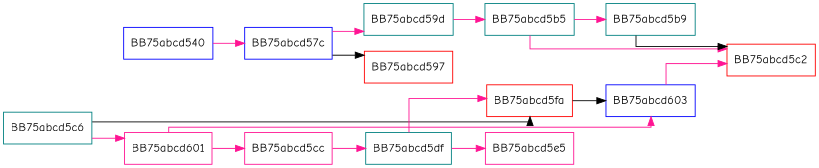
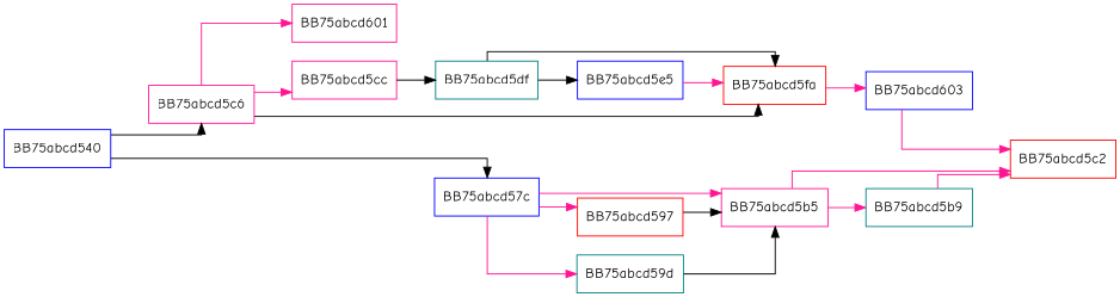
  digraph {
    fontname="Comic Neue"
    rankdir=LR
    splines=ortho
    node [color=deeppink fontname="Comic Neue" shape=box]
    edge [color=deeppink fontname="Comic Neue"]
    BB75abcd540 [color=blue]
-   BB75abcd5c6 [color=teal]
+   BB75abcd5c6
    BB75abcd57c [color=blue]
    BB75abcd601
    BB75abcd5cc
    BB75abcd5fa [color=red]
-   BB75abcd5b5 [color=teal]
+   BB75abcd5b5
    BB75abcd597 [color=red]
    BB75abcd59d [color=teal]
    BB75abcd603 [color=blue]
    BB75abcd5df [color=teal]
    BB75abcd5c2 [color=red]
    BB75abcd5b9 [color=teal]
-   BB75abcd5e5
-   BB75abcd540 -> BB75abcd57c
+   BB75abcd5e5 [color=blue]
+   BB75abcd540 -> BB75abcd5c6 [color=black]
+   BB75abcd540 -> BB75abcd57c [color=black]
    BB75abcd5c6 -> BB75abcd601
-   BB75abcd601 -> BB75abcd5cc
+   BB75abcd5c6 -> BB75abcd5cc
    BB75abcd5c6 -> BB75abcd5fa [color=black]
-   BB75abcd57c -> BB75abcd597 [color=black]
+   BB75abcd57c -> BB75abcd5b5
+   BB75abcd57c -> BB75abcd597
    BB75abcd57c -> BB75abcd59d
-   BB75abcd601 -> BB75abcd603
-   BB75abcd5cc -> BB75abcd5df
-   BB75abcd5fa -> BB75abcd603 [color=black]
+   BB75abcd5cc -> BB75abcd5df [color=black]
+   BB75abcd5fa -> BB75abcd603
    BB75abcd5b5 -> BB75abcd5c2
    BB75abcd5b5 -> BB75abcd5b9
-   BB75abcd59d -> BB75abcd5b5
+   BB75abcd597 -> BB75abcd5b5 [color=black]
+   BB75abcd59d -> BB75abcd5b5 [color=black]
    BB75abcd603 -> BB75abcd5c2
-   BB75abcd5df -> BB75abcd5fa
-   BB75abcd5df -> BB75abcd5e5
-   BB75abcd5b9 -> BB75abcd5c2 [color=black]
+   BB75abcd5df -> BB75abcd5fa [color=black]
+   BB75abcd5df -> BB75abcd5e5 [color=black]
+   BB75abcd5b9 -> BB75abcd5c2
+   BB75abcd5e5 -> BB75abcd5fa
  }
